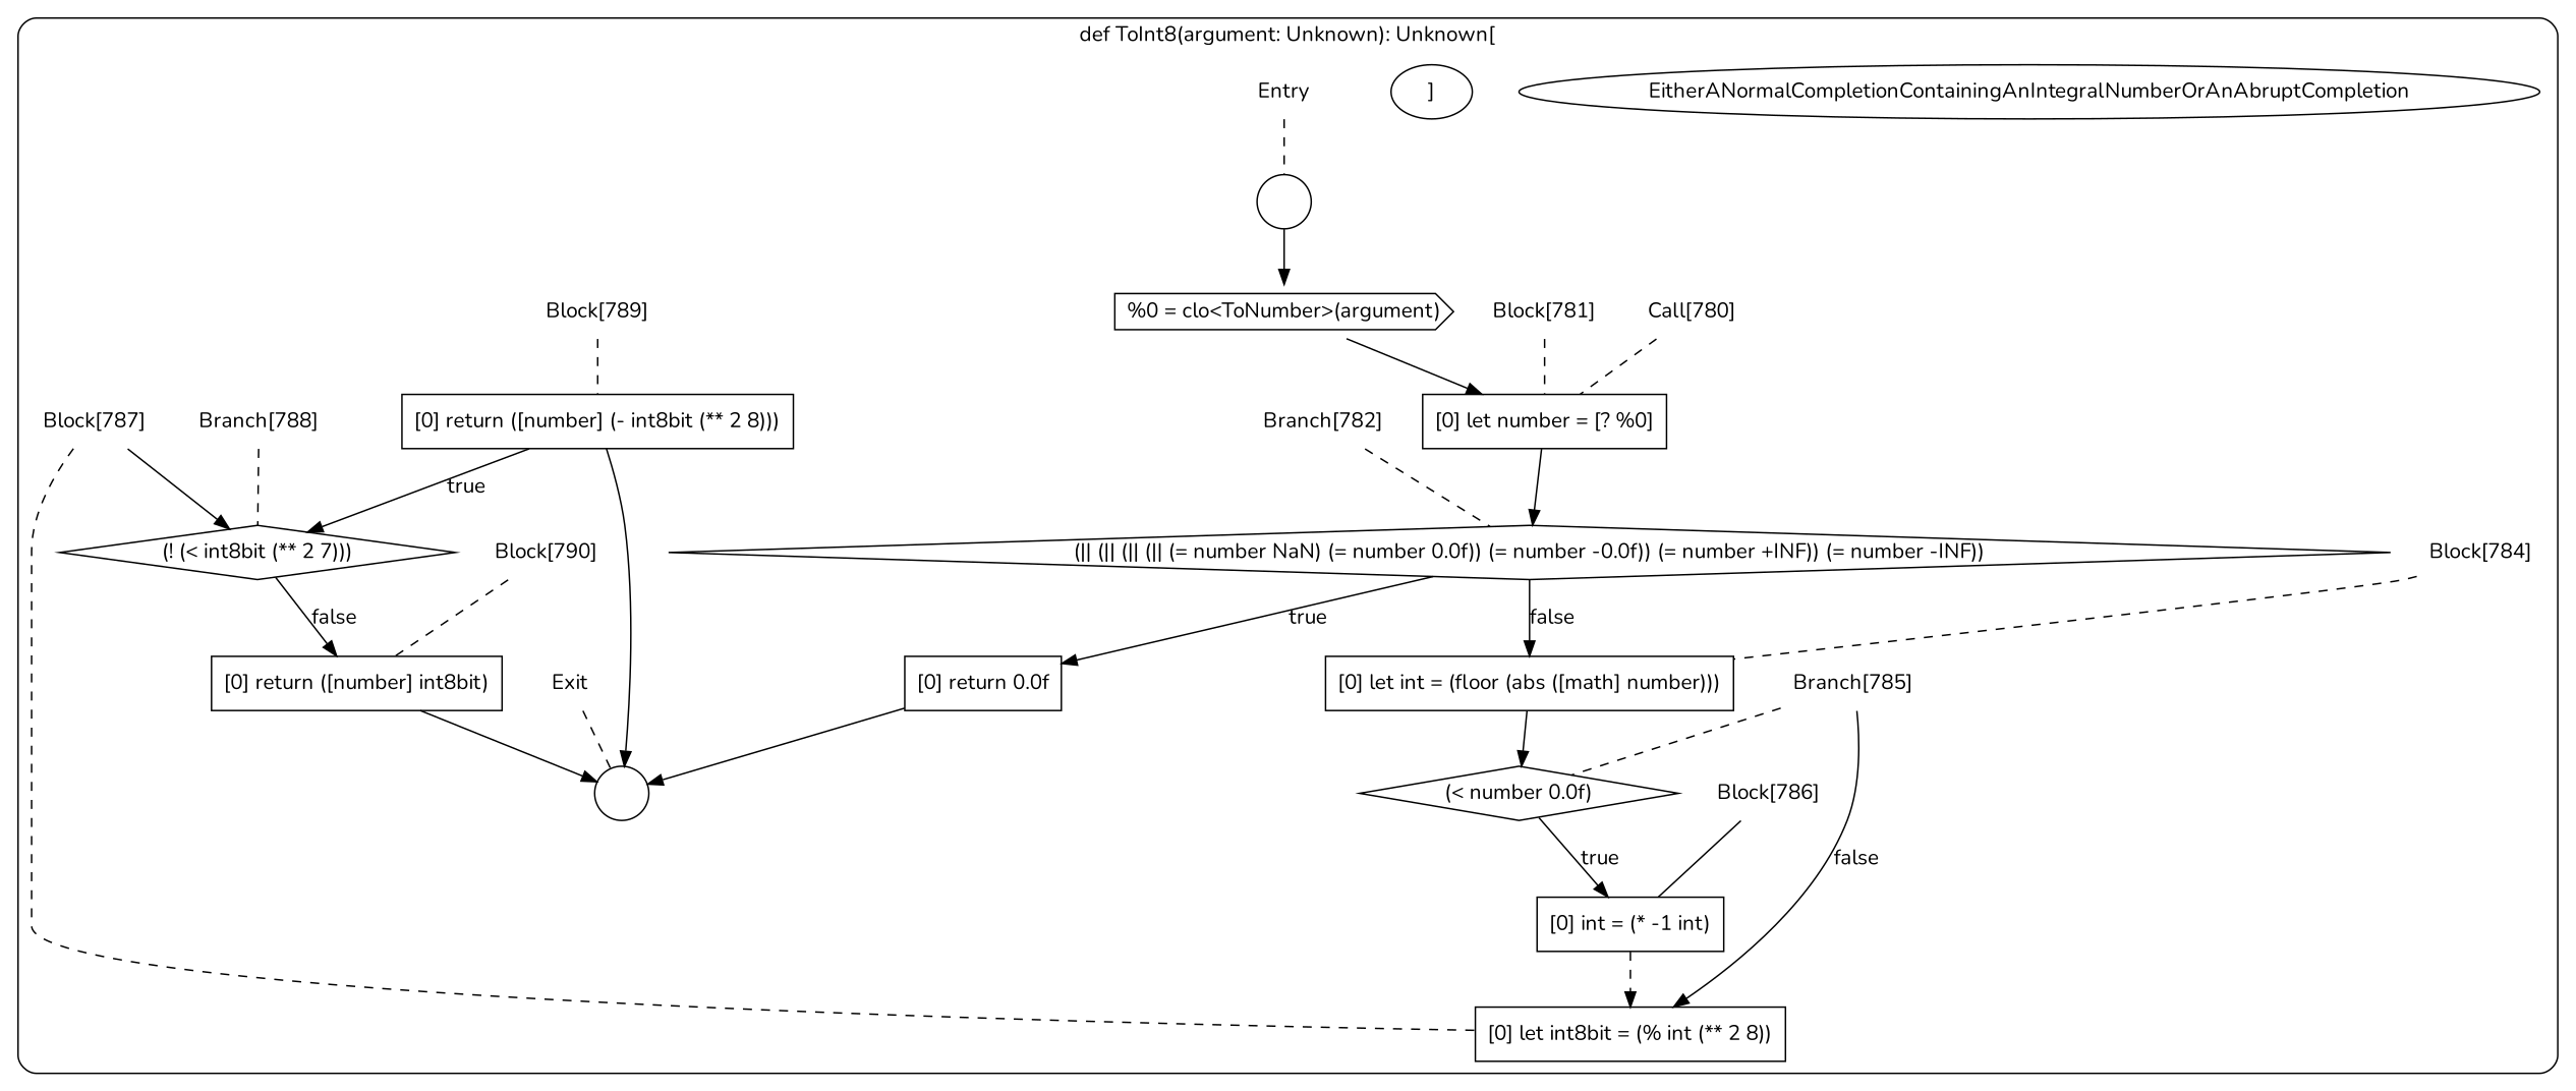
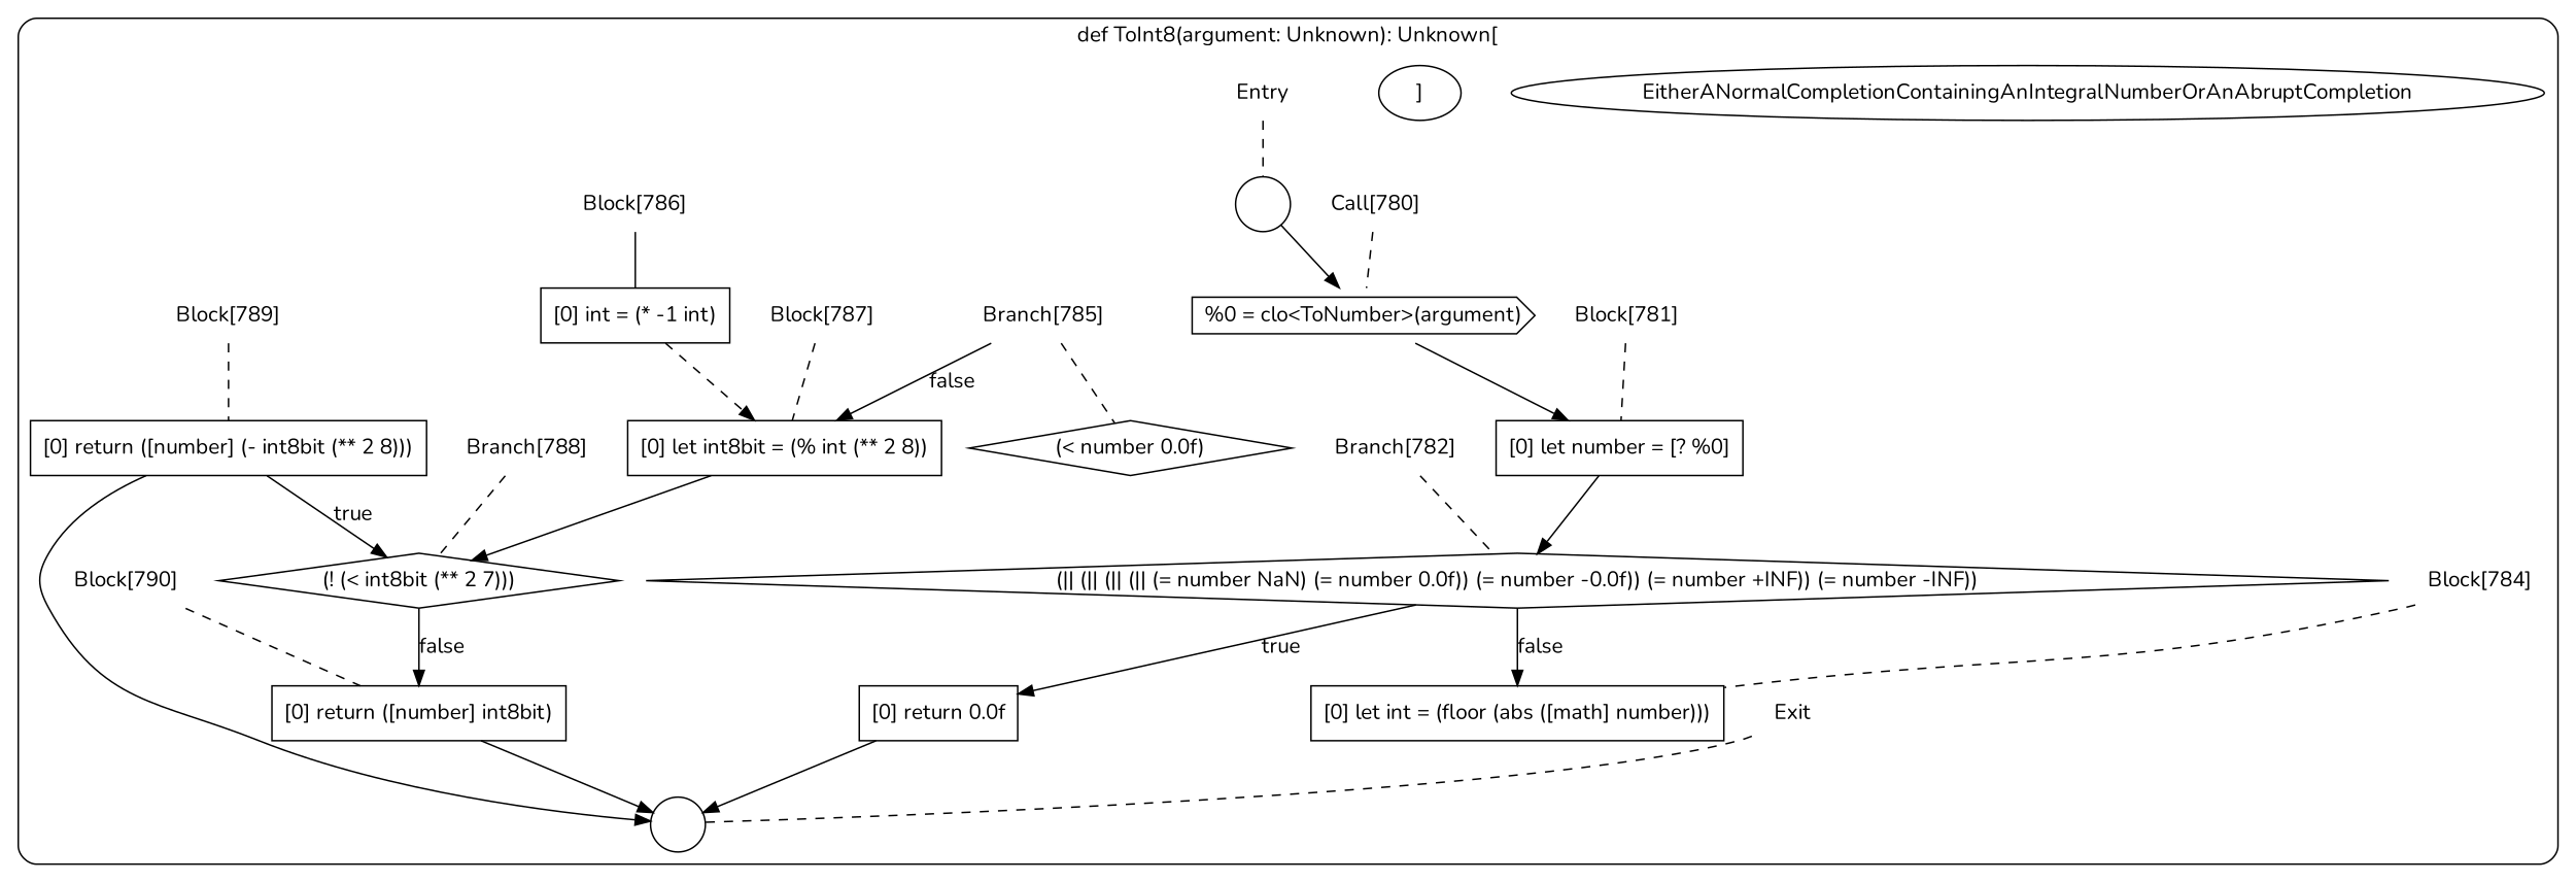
  digraph {
    fontname=Nunito
    node [fontname=Nunito shape=none]
    edge [color=black fontname=Nunito]
    EitherANormalCompletionContainingAnIntegralNumberOrAnAbruptCompletion [shape=""]
    "]" [shape=""]
    n3 [label=<<font color="black">Entry</font>>]
    n4 [color=black fillcolor=white label=" " shape=circle style=filled]
    n5 [color=black fillcolor=white label=<<font color="black">%0 = clo&lt;ToNumber&gt;(argument)</font>> shape=cds style=filled]
    n6 [color=black fillcolor=white label=<<font color="black">[0] let number = [? %0]<BR ALIGN="LEFT"/></font>> shape=box style=filled]
    n7 [label=<<font color="black">Exit</font>>]
    n8 [color=black fillcolor=white label=" " shape=circle style=filled]
    n9 [label=<<font color="black">Call[780]</font>>]
    n10 [color=black fillcolor=white label=<<font color="black">(|| (|| (|| (|| (= number NaN) (= number 0.0f)) (= number -0.0f)) (= number +INF)) (= number -INF))</font>> shape=diamond style=filled]
    n11 [label=<<font color="black">Block[781]</font>>]
    n12 [color=black fillcolor=white label=<<font color="black">[0] return 0.0f<BR ALIGN="LEFT"/></font>> shape=box style=filled]
    n13 [color=black fillcolor=white label=<<font color="black">[0] let int = (floor (abs ([math] number)))<BR ALIGN="LEFT"/></font>> shape=box style=filled]
    n14 [label=<<font color="black">Branch[782]</font>>]
    n15 [color=black fillcolor=white label=<<font color="black">(&lt; number 0.0f)</font>> shape=diamond style=filled]
    n16 [label=<<font color="black">Block[784]</font>>]
    n17 [color=black fillcolor=white label=<<font color="black">[0] int = (* -1 int)<BR ALIGN="LEFT"/></font>> shape=box style=filled]
    n18 [color=black fillcolor=white label=<<font color="black">[0] let int8bit = (% int (** 2 8))<BR ALIGN="LEFT"/></font>> shape=box style=filled]
    n19 [label=<<font color="black">Branch[785]</font>>]
    n20 [color=black fillcolor=white label=<<font color="black">(! (&lt; int8bit (** 2 7)))</font>> shape=diamond style=filled]
    n21 [label=<<font color="black">Block[786]</font>>]
    n22 [label=<<font color="black">Block[787]</font>>]
    n23 [color=black fillcolor=white label=<<font color="black">[0] return ([number] (- int8bit (** 2 8)))<BR ALIGN="LEFT"/></font>> shape=box style=filled]
    n24 [color=black fillcolor=white label=<<font color="black">[0] return ([number] int8bit)<BR ALIGN="LEFT"/></font>> shape=box style=filled]
    n25 [label=<<font color="black">Branch[788]</font>>]
    n26 [label=<<font color="black">Block[789]</font>>]
    n27 [label=<<font color="black">Block[790]</font>>]
    subgraph cluster_1 {
      label="def ToInt8(argument: Unknown): Unknown["
      style=rounded
      EitherANormalCompletionContainingAnIntegralNumberOrAnAbruptCompletion
      "]"
      n3
      n4
      n5
      n6
      n7
      n8
      n9
      n10
      n11
      n12
      n13
      n14
      n15
      n16
      n17
      n18
      n19
      n20
      n21
      n22
      n23
      n24
      n25
      n26
      n27
    }
    n3 -> n4 [arrowhead=none style=dashed]
    n4 -> n5
    n5 -> n6
    n6 -> n10
    n7 -> n8 [arrowhead=none style=dashed]
-   n9 -> n6 [arrowhead=none style=dashed]
+   n9 -> n5 [arrowhead=none style=dashed]
    n10 -> n12 [label=<<font color="black">true</font>>]
    n10 -> n13 [label=<<font color="black">false</font>>]
    n11 -> n6 [arrowhead=none style=dashed]
    n12 -> n8
-   n13 -> n15
    n14 -> n10 [arrowhead=none style=dashed]
-   n15 -> n17 [label=<<font color="black">true</font>>]
    n16 -> n13 [arrowhead=none style=dashed]
    n17 -> n18 [style=dashed]
-   n22 -> n20
+   n18 -> n20
    n19 -> n15 [arrowhead=none style=dashed]
    n19 -> n18 [label=<<font color="black">false</font>>]
    n20 -> n24 [label=<<font color="black">false</font>>]
    n21 -> n17 [arrowhead=none style=solid]
    n22 -> n18 [arrowhead=none style=dashed]
    n23 -> n8
    n23 -> n20 [label=<<font color="black">true</font>>]
    n24 -> n8
    n25 -> n20 [arrowhead=none style=dashed]
    n26 -> n23 [arrowhead=none style=dashed]
    n27 -> n24 [arrowhead=none style=dashed]
  }
